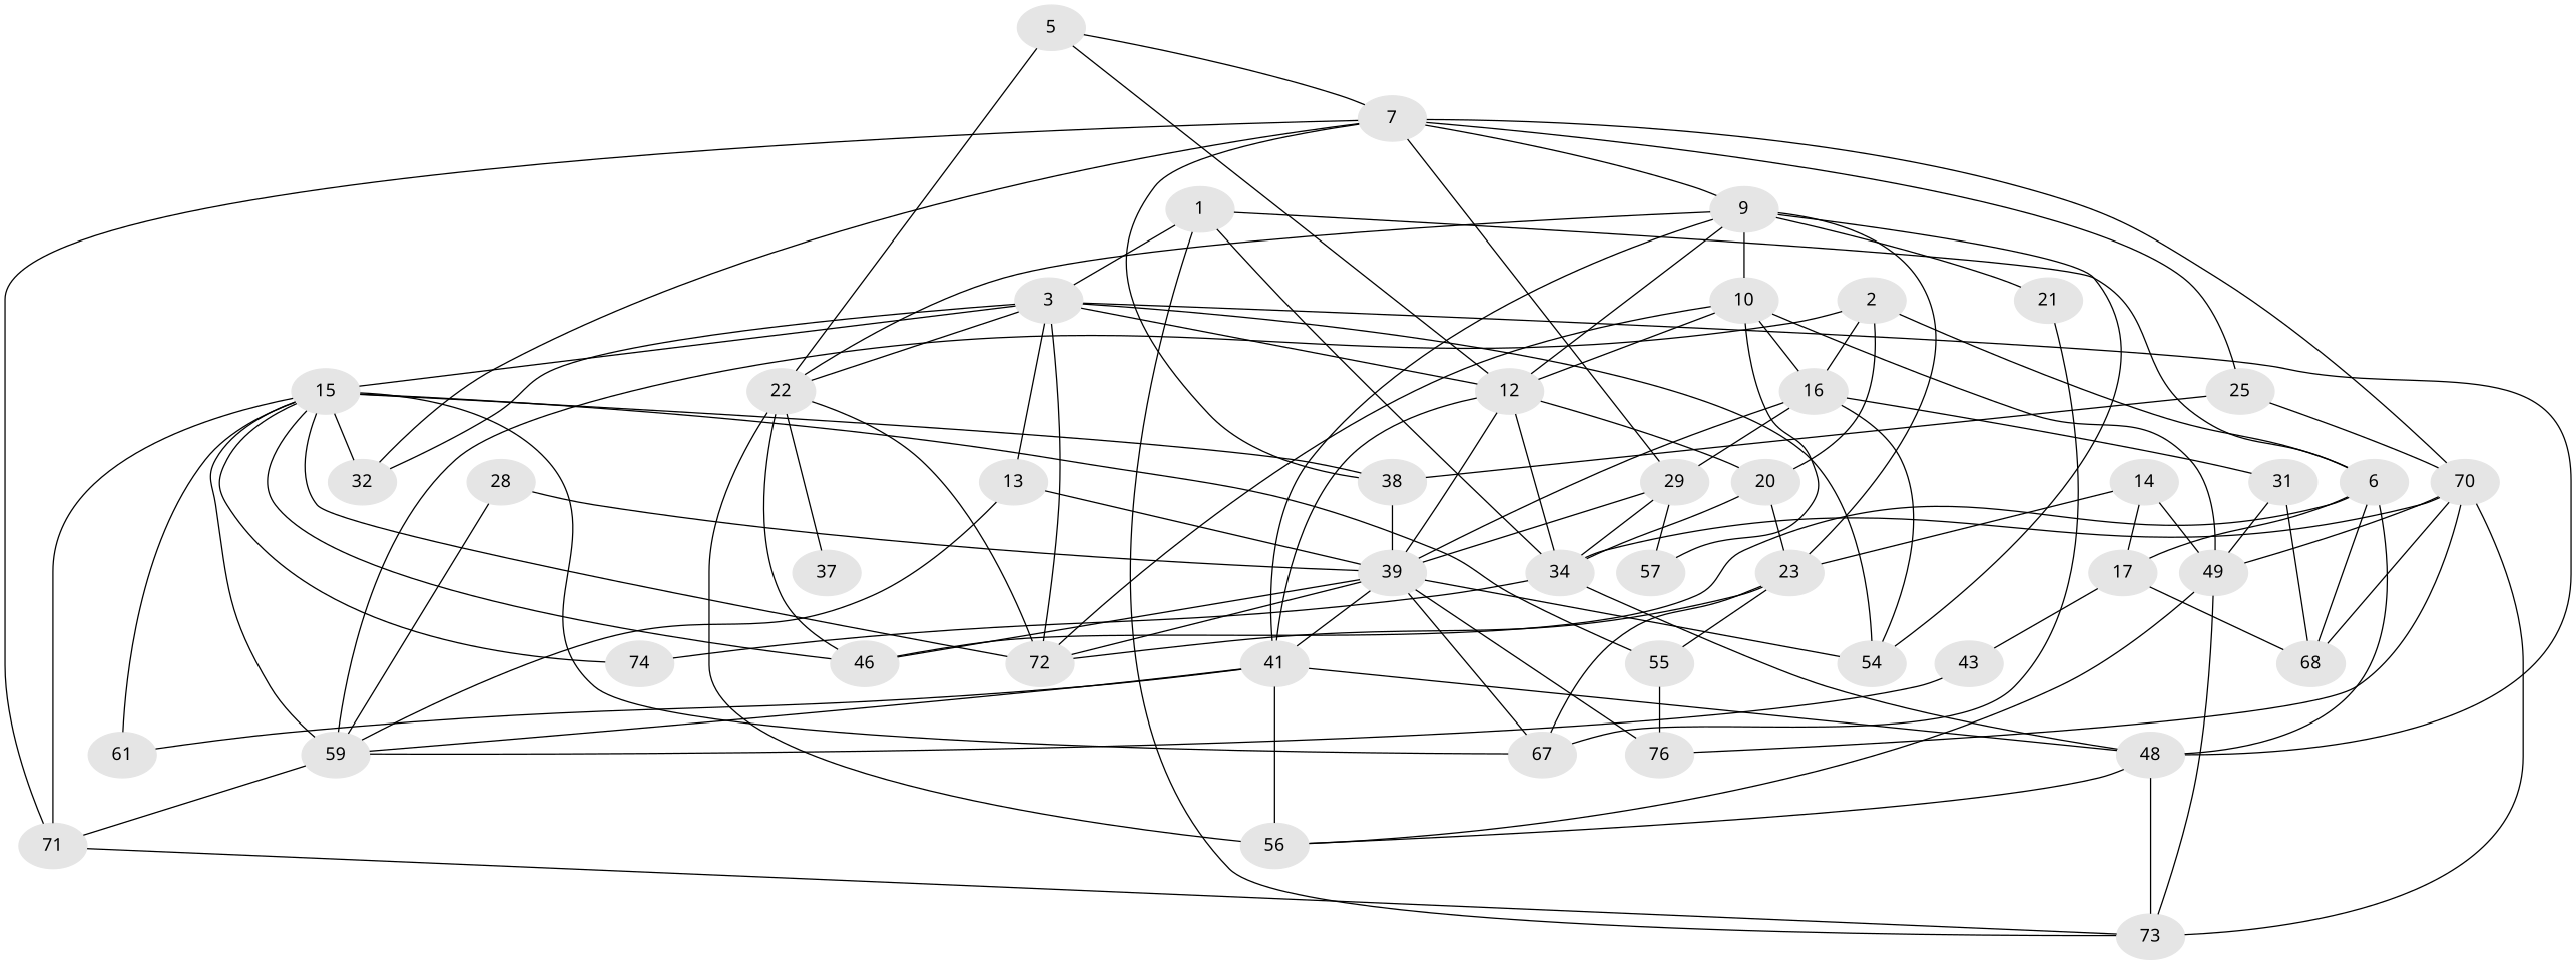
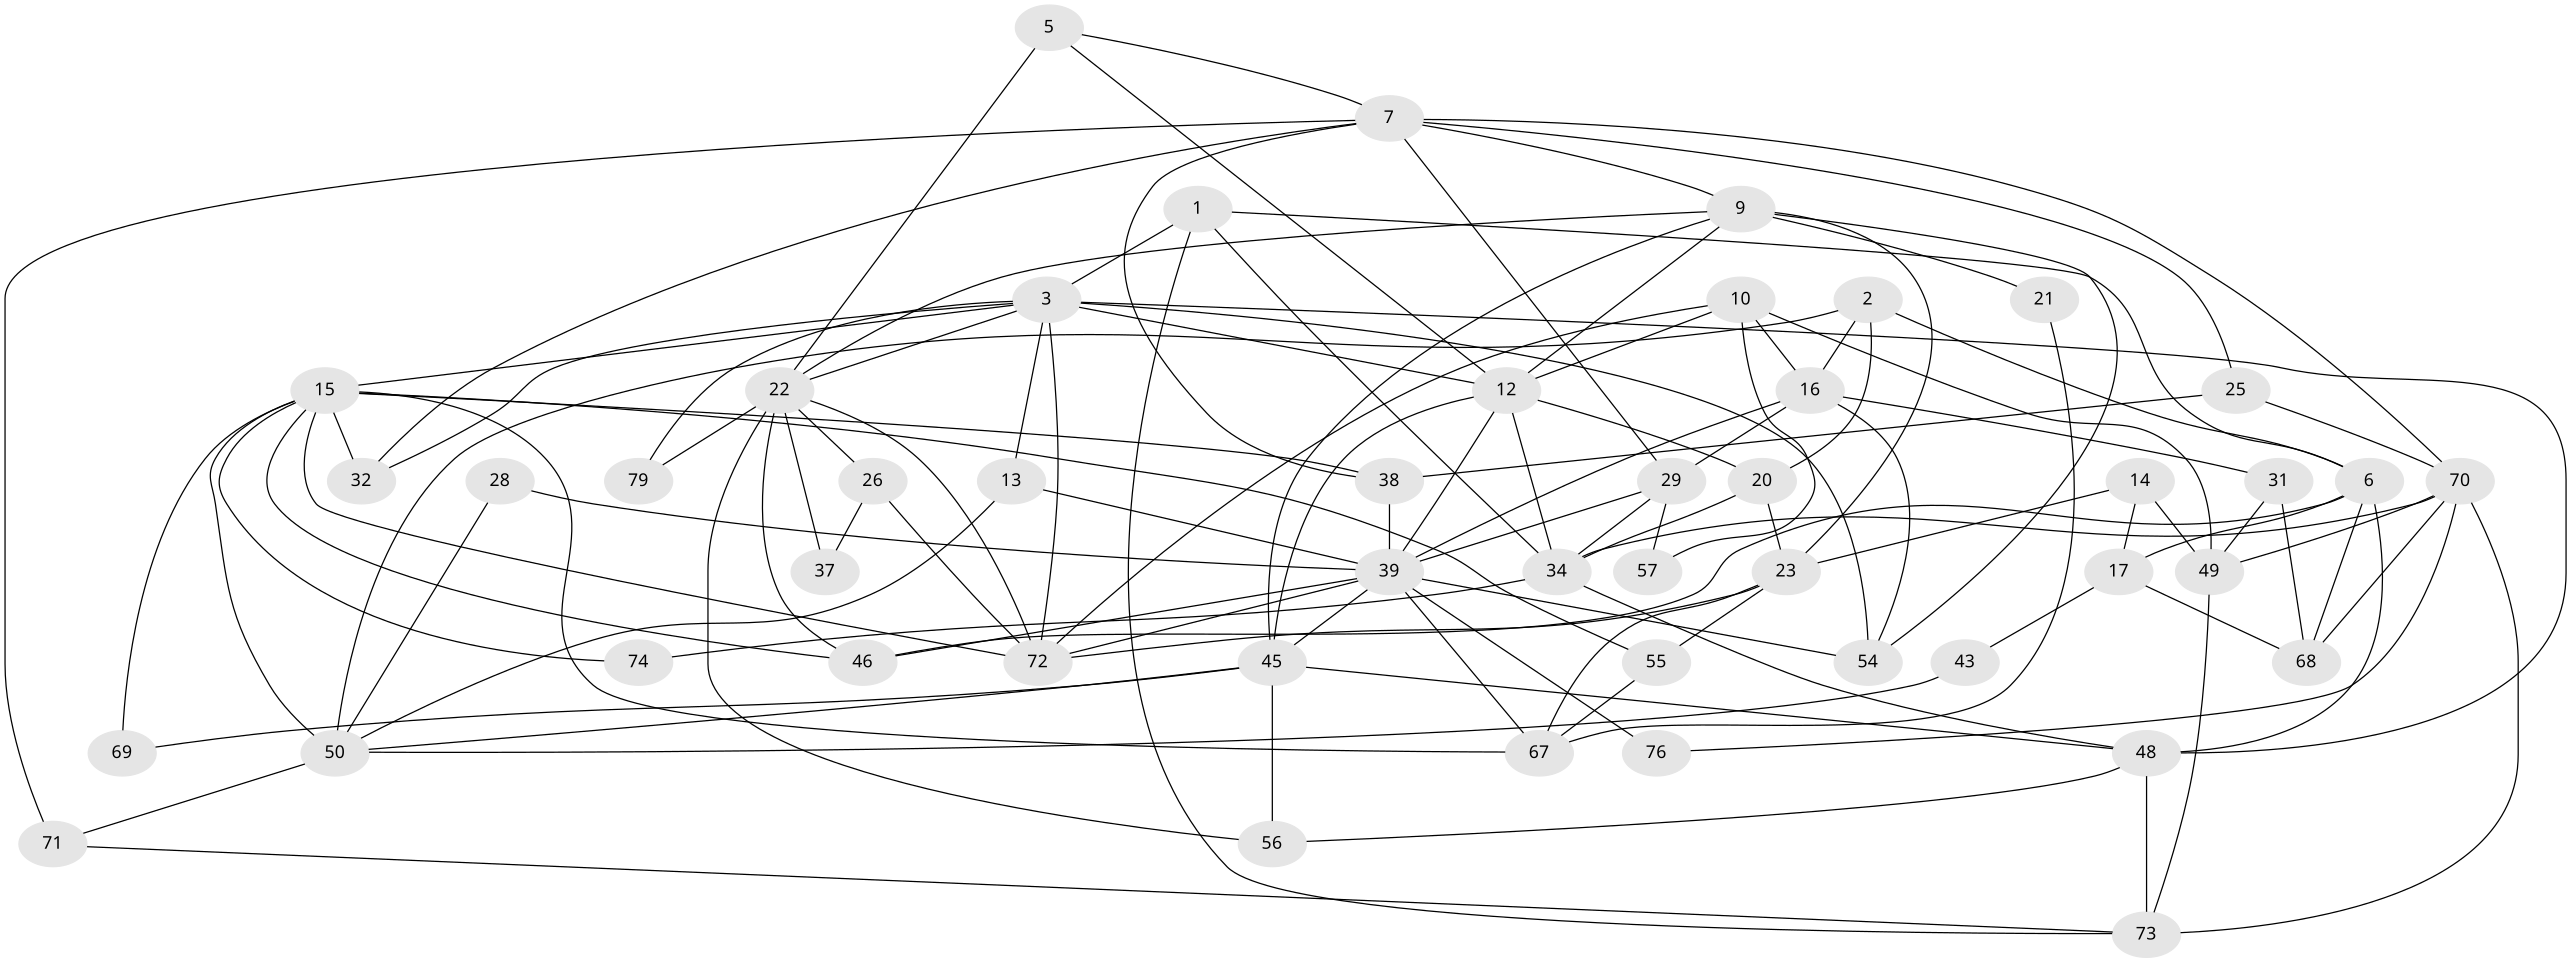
  graph {
    fontname="Noto Sans"
    node [color=gray90 fontname="Noto Sans" style=filled]
    edge [fontname="Noto Sans"]
    3 [super="+41+35"]
    12 [super="+24"]
    13
    15 [super="+83+18"]
    22 [super="+58+80"]
    32
    48 [super="+81"]
    54 [super="+77"]
    72
+   79
    1
    6 [super="+8"]
    34 [super="+51"]
    73
    17
    46
    68
    74
    2 [super="+4"]
    16 [super="+40"]
    20
-   59 [super="+62"]
+   59 [super="+62" label=50]
    29
    39 [super="+61+82+42"]
    31
    23 [super="+27+66"]
    71
-   45 [super="+70" label=41]
+   45 [super="+70"]
    38
    55
    67
-   69 [label=61]
+   69
+   26 [super="+36"]
    37
    56 [super="+60"]
    7 [super="+11"]
    9 [super="+47"]
    25
    n39 [label=70 super="+53"]
    5
    43
    10 [super="+19"]
    21
    57
    49 [super="+50"]
    76
    14
    28
    3 -- 12 [weight=2]
    3 -- 13
    3 -- 15 [weight=3]
    3 -- 22
    3 -- 32
    3 -- 48
    3 -- 54
    3 -- 72
+   3 -- 79
    12 -- 34
    12 -- 20
    12 -- 39 [weight=2]
    12 -- 45
    13 -- 59
    13 -- 39
    15 -- 32
    15 -- 72
    15 -- 46
    15 -- 74
    15 -- 59
-   15 -- 71
    15 -- 38
    15 -- 55
    15 -- 67
    15 -- 69 [weight=2]
    22 -- 72
+   22 -- 79
    22 -- 46
+   22 -- 26
    22 -- 37
    22 -- 56 [weight=2]
    48 -- 73
    48 -- 56
    1 -- 3 [weight=2]
    1 -- 6
    1 -- 34
    1 -- 73
    6 -- 48
    6 -- 17
    6 -- 46
    6 -- 68
    34 -- 48
    34 -- 74
    17 -- 68
    17 -- 43
    2 -- 6
    2 -- 16
    2 -- 20
    2 -- 59
    16 -- 54
    16 -- 29
    16 -- 39
    16 -- 31
    20 -- 34
    20 -- 23
    59 -- 71
    29 -- 34
    29 -- 39
    29 -- 57
    39 -- 54
    39 -- 72
    39 -- 46
    39 -- 45
    39 -- 67
    39 -- 76
    31 -- 68
    31 -- 49
    23 -- 72
    23 -- 55
    23 -- 67
    71 -- 73
    45 -- 48
    45 -- 59
    45 -- 69
    45 -- 56
    38 -- 39
-   55 -- 76
+   55 -- 67
+   26 -- 72
+   26 -- 37
    7 -- 32
    7 -- 29
    7 -- 71 [weight=2]
    7 -- 38
    7 -- 9
    7 -- 25
    7 -- n39
    9 -- 12
    9 -- 22
    9 -- 54
    9 -- 23
    9 -- 45
-   9 -- 10
    9 -- 21
    25 -- 38
    25 -- n39
    n39 -- 34
    n39 -- 73
    n39 -- 68
    n39 -- 49
    n39 -- 76
    5 -- 12
    5 -- 22 [weight=2]
    5 -- 7
    43 -- 59
    10 -- 12
    10 -- 72
    10 -- 16
    10 -- 57
    10 -- 49
    21 -- 67
    49 -- 73
-   49 -- 56
    14 -- 17
    14 -- 23
    14 -- 49
    28 -- 59
    28 -- 39
  }
